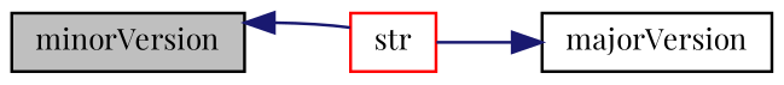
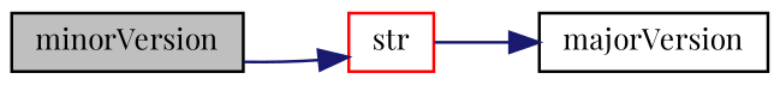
  digraph {
    fontname="Playfair Display"
    rankdir=LR
    node [color=black fontname="Playfair Display" fontsize=10 shape=record]
    edge [color=midnightblue fontname="Playfair Display" fontsize=10 labelfontname=Helvetica labelfontsize=10 style=solid]
    n1 [fillcolor=grey75 fontcolor=black height=0.2 label=minorVersion style=filled width=0.4]
    n2 [color=red height=0.2 label=str width=0.4]
    n3 [height=0.2 label=majorVersion width=0.4]
-   n2 -> n1
+   n1 -> n2
    n2 -> n3
  }
